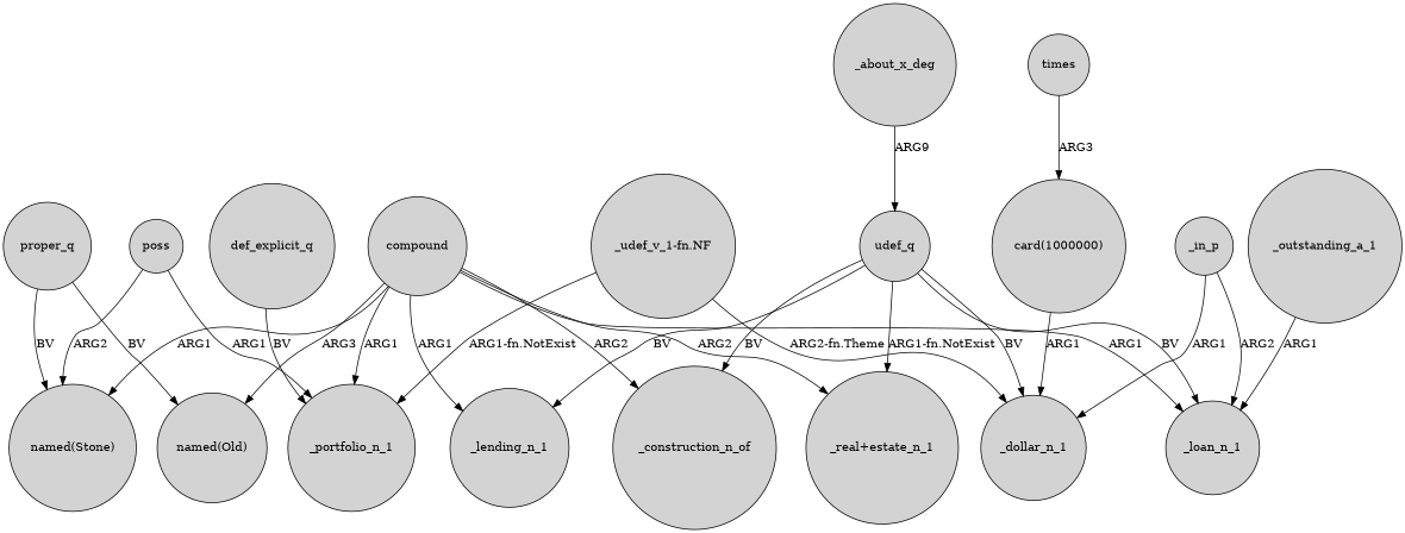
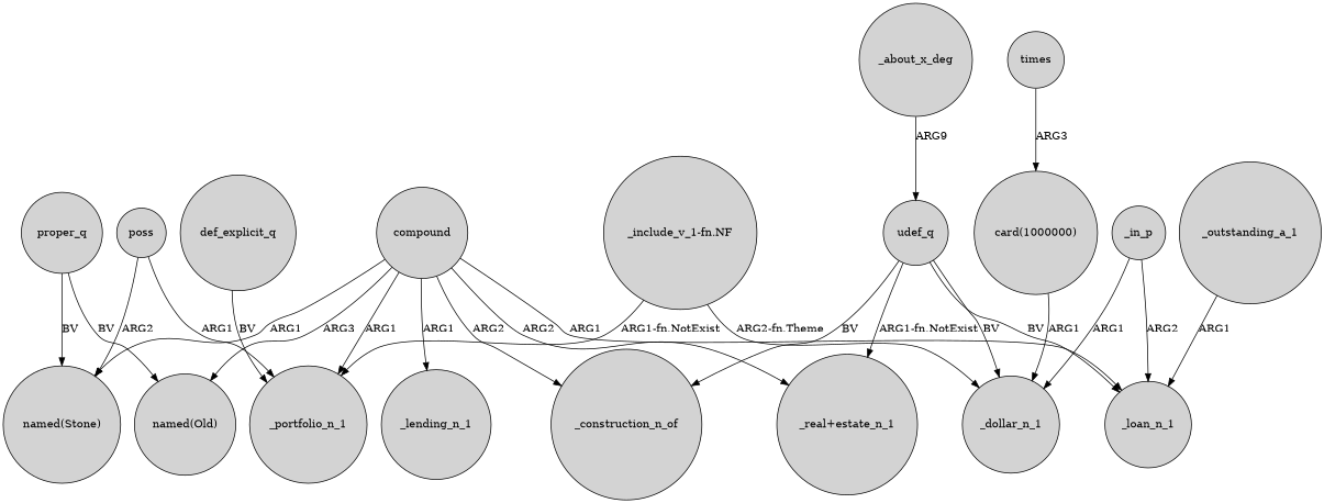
  digraph {
    node [shape=circle style=filled]
    proper_q
    "named(Old)"
    "named(Stone)"
    poss
    _portfolio_n_1
-   "_include_v_1-fn.NF" [label="_udef_v_1-fn.NF"]
+   "_include_v_1-fn.NF"
    _dollar_n_1
    "card(1000000)"
    udef_q
    _lending_n_1
    _loan_n_1
    "_real+estate_n_1"
    _construction_n_of
    compound
    times
    _about_x_deg
    def_explicit_q
    _in_p
    _outstanding_a_1
    proper_q -> "named(Old)" [label=BV]
    proper_q -> "named(Stone)" [label=BV]
    poss -> "named(Stone)" [label=ARG2]
    poss -> _portfolio_n_1 [label=ARG1]
    "_include_v_1-fn.NF" -> _portfolio_n_1 [label="ARG1-fn.NotExist"]
    "_include_v_1-fn.NF" -> _dollar_n_1 [label="ARG2-fn.Theme"]
    "card(1000000)" -> _dollar_n_1 [label=ARG1]
    udef_q -> _dollar_n_1 [label=BV]
-   udef_q -> _lending_n_1 [label=BV]
    udef_q -> _loan_n_1 [label=BV]
    udef_q -> "_real+estate_n_1" [label="ARG1-fn.NotExist"]
    udef_q -> _construction_n_of [label=BV]
    compound -> "named(Old)" [label=ARG3]
    compound -> "named(Stone)" [label=ARG1]
    compound -> _portfolio_n_1 [label=ARG1]
    compound -> _lending_n_1 [label=ARG1]
    compound -> _loan_n_1 [label=ARG1]
    compound -> "_real+estate_n_1" [label=ARG2]
    compound -> _construction_n_of [label=ARG2]
    times -> "card(1000000)" [label=ARG3]
    _about_x_deg -> udef_q [label=ARG9]
    def_explicit_q -> _portfolio_n_1 [label=BV]
    _in_p -> _dollar_n_1 [label=ARG1]
    _in_p -> _loan_n_1 [label=ARG2]
    _outstanding_a_1 -> _loan_n_1 [label=ARG1]
  }
